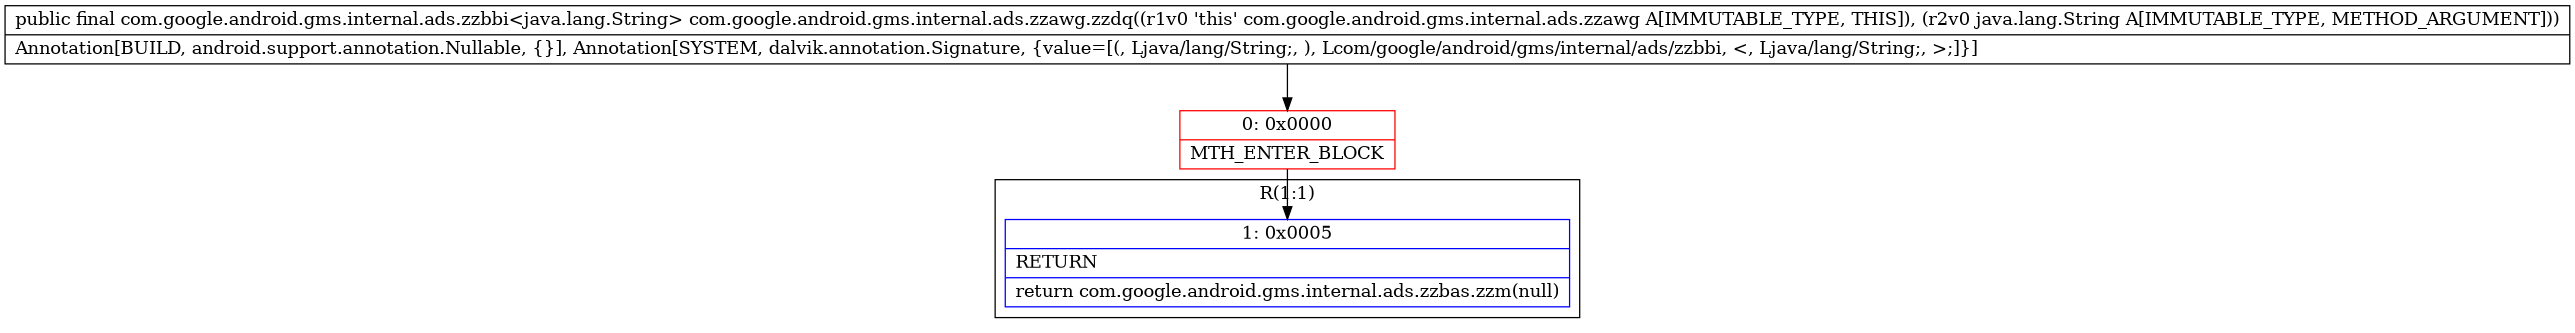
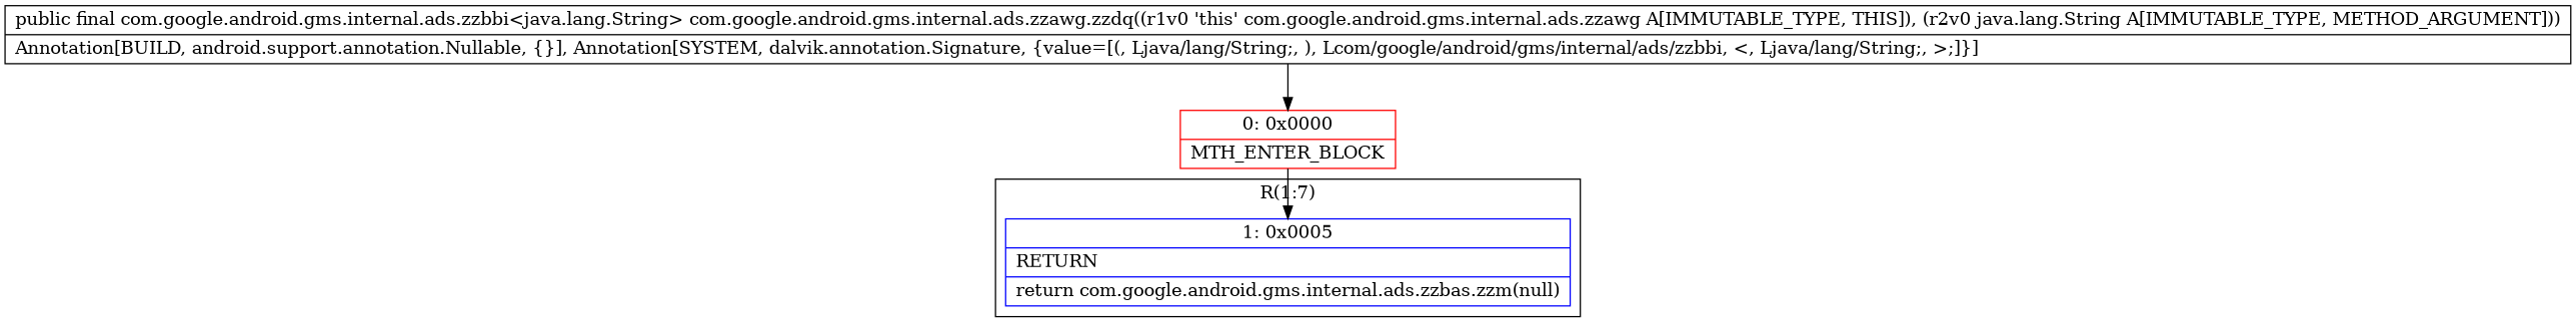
  digraph {
    node [shape=record]
    n1 [color=blue label="{1\:\ 0x0005|RETURN\l|return com.google.android.gms.internal.ads.zzbas.zzm(null)\l}"]
    n2 [color=red label="{0\:\ 0x0000|MTH_ENTER_BLOCK\l}"]
    n3 [label="{public final com.google.android.gms.internal.ads.zzbbi\<java.lang.String\> com.google.android.gms.internal.ads.zzawg.zzdq((r1v0 'this' com.google.android.gms.internal.ads.zzawg A[IMMUTABLE_TYPE, THIS]), (r2v0 java.lang.String A[IMMUTABLE_TYPE, METHOD_ARGUMENT]))  | Annotation[BUILD, android.support.annotation.Nullable, \{\}], Annotation[SYSTEM, dalvik.annotation.Signature, \{value=[(, Ljava\/lang\/String;, ), Lcom\/google\/android\/gms\/internal\/ads\/zzbbi, \<, Ljava\/lang\/String;, \>;]\}]\l}"]
    subgraph cluster_1 {
-     label="R(1:1)"
+     label="R(1:7)"
      n1
    }
    n2 -> n1
    n3 -> n2
  }
